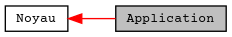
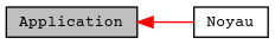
  digraph {
    rankdir=LR
    fontname="Courier Prime"
    node [color=black fontname="Courier Prime" fontsize=10 shape=record style=filled]
    n1 [fillcolor=white height=0.2 label=Noyau width=0.4]
    n2 [fillcolor=grey75 fontcolor=black height=0.2 label=Application width=0.4]
-   n1 -> n2 [dir=back fontname="Courier Prime" fontsize=10 labelfontname=Helvetica labelfontsize=10 shape=plaintext style=solid color=red]
+   n2 -> n1 [dir=back fontname="Courier Prime" fontsize=10 labelfontname=Helvetica labelfontsize=10 shape=plaintext style=solid color=red]
  }
